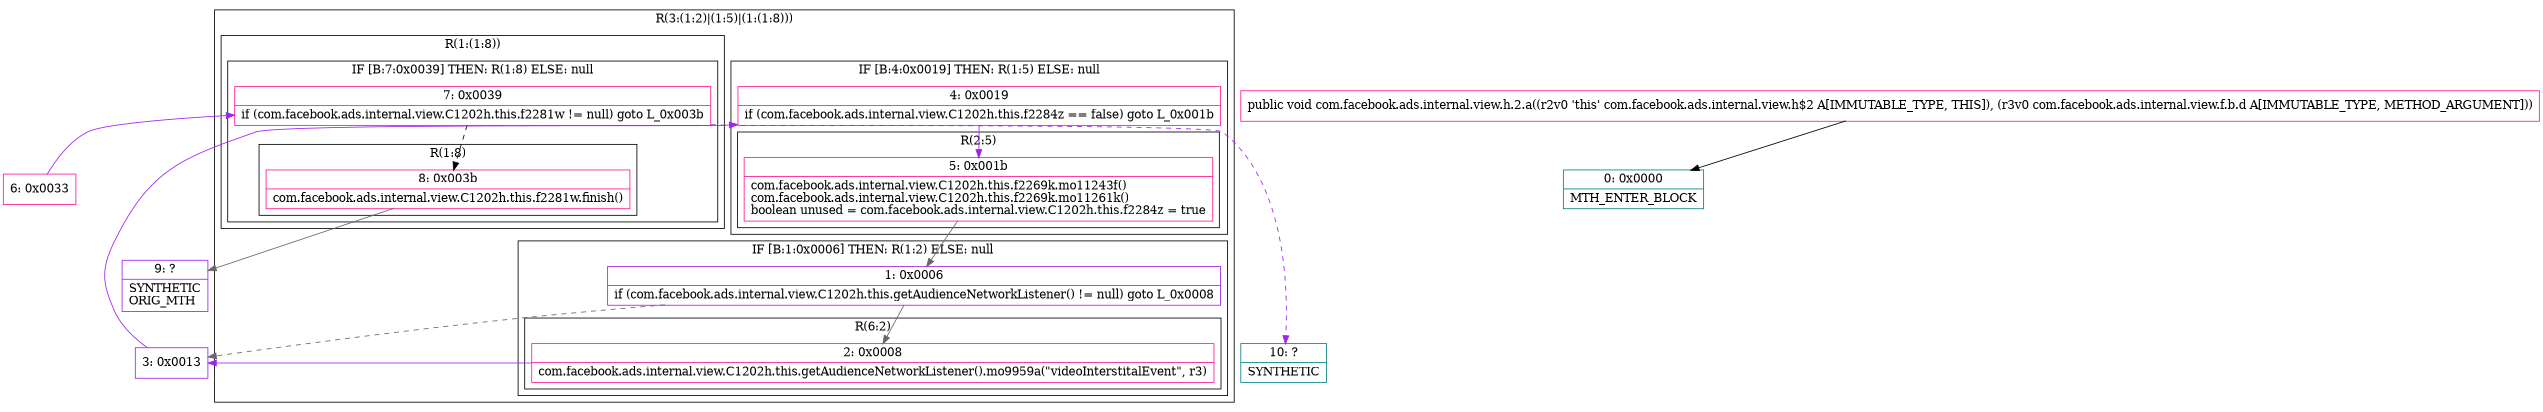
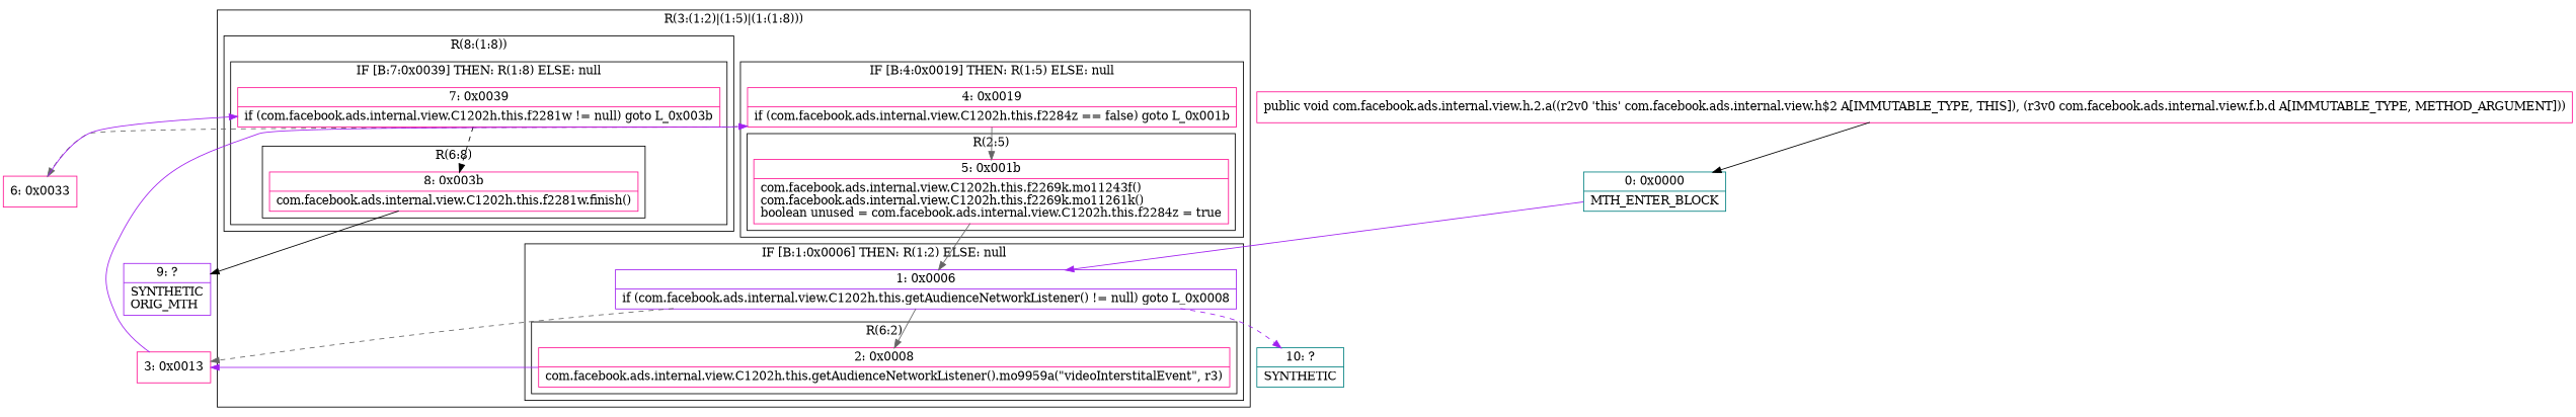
  digraph {
    node [color=deeppink shape=record]
    edge [color=purple]
    n1 [label="{2\:\ 0x0008|com.facebook.ads.internal.view.C1202h.this.getAudienceNetworkListener().mo9959a(\"videoInterstitalEvent\", r3)\l}"]
    n2 [color=purple label="{1\:\ 0x0006|if (com.facebook.ads.internal.view.C1202h.this.getAudienceNetworkListener() != null) goto L_0x0008\l}"]
    n3 [label="{5\:\ 0x001b|com.facebook.ads.internal.view.C1202h.this.f2269k.mo11243f()\lcom.facebook.ads.internal.view.C1202h.this.f2269k.mo11261k()\lboolean unused = com.facebook.ads.internal.view.C1202h.this.f2284z = true\l}"]
    n4 [label="{4\:\ 0x0019|if (com.facebook.ads.internal.view.C1202h.this.f2284z == false) goto L_0x001b\l}"]
    n5 [label="{8\:\ 0x003b|com.facebook.ads.internal.view.C1202h.this.f2281w.finish()\l}"]
    n6 [label="{7\:\ 0x0039|if (com.facebook.ads.internal.view.C1202h.this.f2281w != null) goto L_0x003b\l}"]
-   n7 [color=purple label="{3\:\ 0x0013}"]
+   n7 [label="{3\:\ 0x0013}"]
    n8 [label="{6\:\ 0x0033}"]
    n9 [color=purple label="{9\:\ ?|SYNTHETIC\lORIG_MTH\l}"]
    n10 [color=teal label="{10\:\ ?|SYNTHETIC\l}"]
    n11 [color=teal label="{0\:\ 0x0000|MTH_ENTER_BLOCK\l}"]
    n12 [label="{public void com.facebook.ads.internal.view.h.2.a((r2v0 'this' com.facebook.ads.internal.view.h$2 A[IMMUTABLE_TYPE, THIS]), (r3v0 com.facebook.ads.internal.view.f.b.d A[IMMUTABLE_TYPE, METHOD_ARGUMENT])) }"]
    subgraph cluster_1 {
      label="R(3:(1:2)|(1:5)|(1:(1:8)))"
      subgraph cluster_2 {
        label="IF [B:1:0x0006] THEN: R(1:2) ELSE: null"
        n2
        subgraph cluster_3 {
          label="R(6:2)"
          n1
        }
      }
      subgraph cluster_4 {
        label="IF [B:4:0x0019] THEN: R(1:5) ELSE: null"
        n4
        subgraph cluster_5 {
          label="R(2:5)"
          n3
        }
      }
      subgraph cluster_6 {
-       label="R(1:(1:8))"
+       label="R(8:(1:8))"
        subgraph cluster_7 {
          label="IF [B:7:0x0039] THEN: R(1:8) ELSE: null"
          n6
          subgraph cluster_8 {
-           label="R(1:8)"
+           label="R(6:8)"
            n5
          }
        }
      }
    }
    n1 -> n7
    n2 -> n1 [color=gray40]
    n2 -> n7 [color=gray40 style=dashed]
    n3 -> n2 [color=gray40]
-   n4 -> n3
-   n5 -> n9 [color=gray40]
+   n4 -> n3 [color=gray40]
+   n4 -> n8 [color=gray40 style=dashed]
+   n5 -> n9 [color=black]
    n6 -> n5 [color=black style=dashed]
-   n6 -> n10 [style=dashed]
+   n2 -> n10 [style=dashed]
    n7 -> n4
    n8 -> n6
+   n11 -> n2
    n12 -> n11 [color=black]
  }
